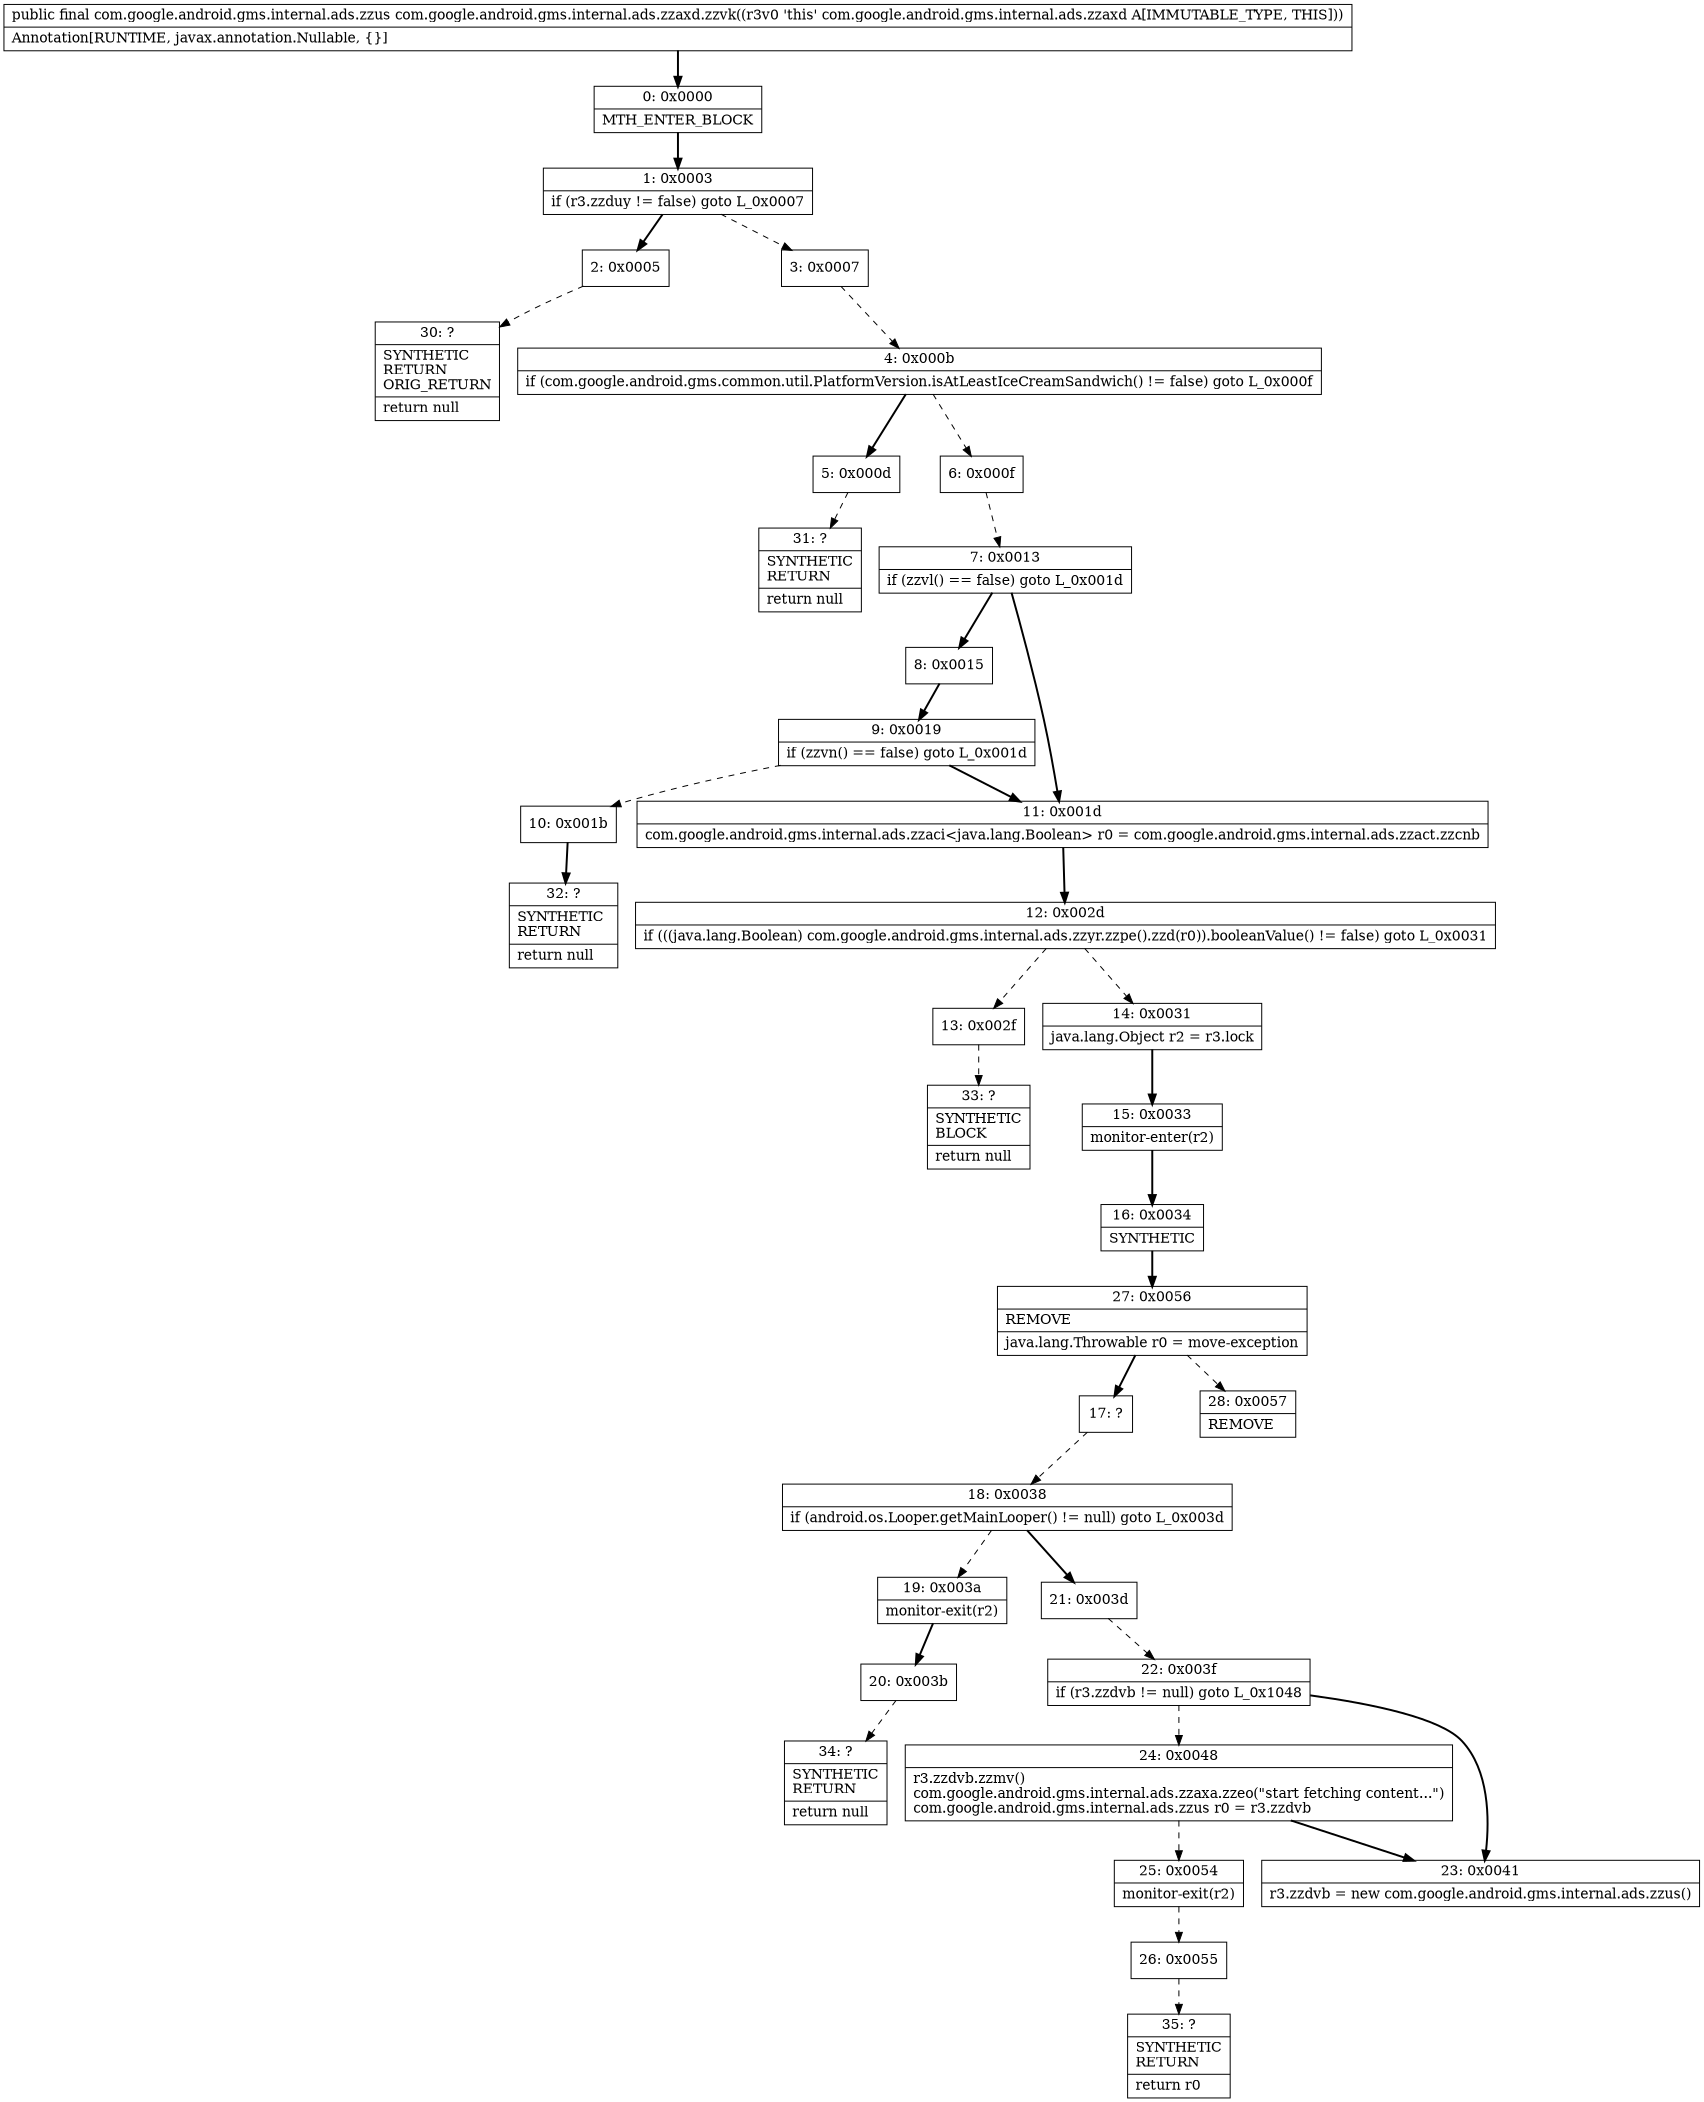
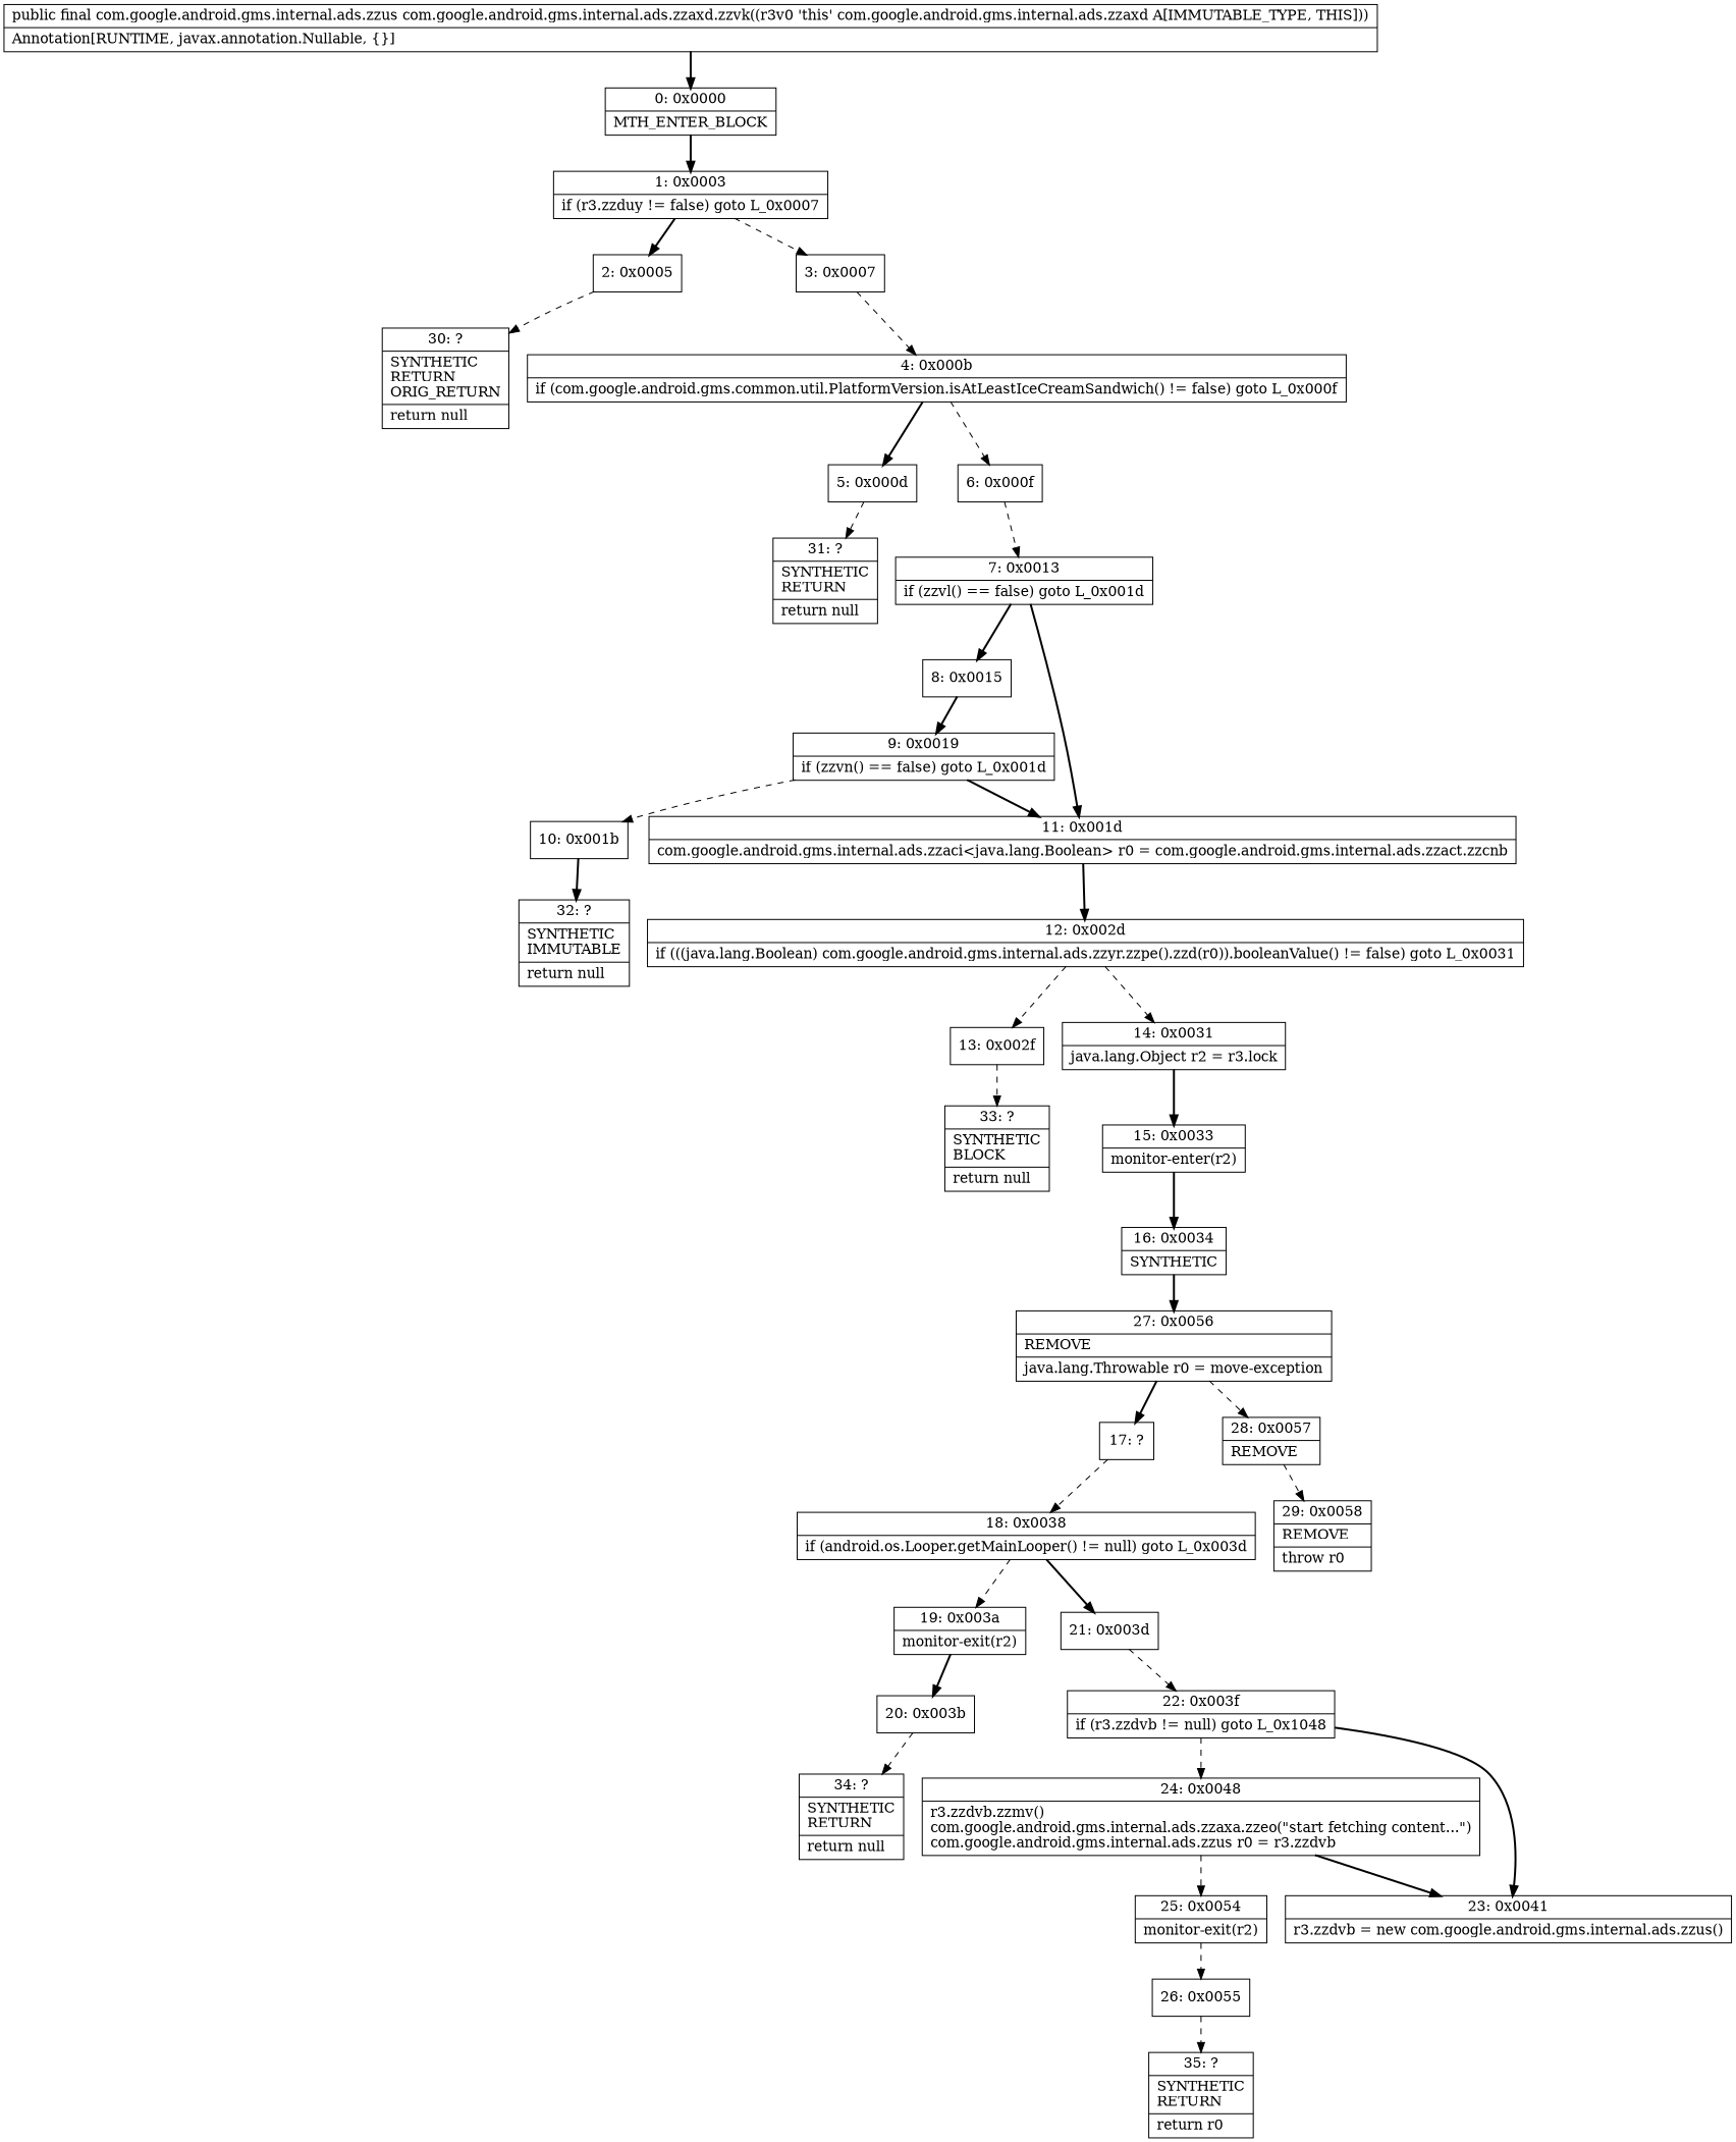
  digraph {
    node [shape=record]
    edge [style=dashed]
    n1 [label="{0\:\ 0x0000|MTH_ENTER_BLOCK\l}"]
    n2 [label="{1\:\ 0x0003|if (r3.zzduy != false) goto L_0x0007\l}"]
    n3 [label="{2\:\ 0x0005}"]
    n4 [label="{3\:\ 0x0007}"]
    n5 [label="{30\:\ ?|SYNTHETIC\lRETURN\lORIG_RETURN\l|return null\l}"]
    n6 [label="{4\:\ 0x000b|if (com.google.android.gms.common.util.PlatformVersion.isAtLeastIceCreamSandwich() != false) goto L_0x000f\l}"]
    n7 [label="{5\:\ 0x000d}"]
    n8 [label="{6\:\ 0x000f}"]
    n9 [label="{31\:\ ?|SYNTHETIC\lRETURN\l|return null\l}"]
    n10 [label="{7\:\ 0x0013|if (zzvl() == false) goto L_0x001d\l}"]
    n11 [label="{8\:\ 0x0015}"]
    n12 [label="{11\:\ 0x001d|com.google.android.gms.internal.ads.zzaci\<java.lang.Boolean\> r0 = com.google.android.gms.internal.ads.zzact.zzcnb\l}"]
    n13 [label="{9\:\ 0x0019|if (zzvn() == false) goto L_0x001d\l}"]
    n14 [label="{12\:\ 0x002d|if (((java.lang.Boolean) com.google.android.gms.internal.ads.zzyr.zzpe().zzd(r0)).booleanValue() != false) goto L_0x0031\l}"]
    n15 [label="{10\:\ 0x001b}"]
-   n16 [label="{32\:\ ?|SYNTHETIC\lRETURN\l|return null\l}"]
+   n16 [label="{32\:\ ?|SYNTHETIC\lIMMUTABLE\l|return null\l}"]
    n17 [label="{13\:\ 0x002f}"]
    n18 [label="{14\:\ 0x0031|java.lang.Object r2 = r3.lock\l}"]
    n19 [label="{33\:\ ?|SYNTHETIC\lBLOCK\l|return null\l}"]
    n20 [label="{15\:\ 0x0033|monitor\-enter(r2)\l}"]
    n21 [label="{16\:\ 0x0034|SYNTHETIC\l}"]
    n22 [label="{27\:\ 0x0056|REMOVE\l|java.lang.Throwable r0 = move\-exception\l}"]
    n23 [label="{17\:\ ?}"]
    n24 [label="{18\:\ 0x0038|if (android.os.Looper.getMainLooper() != null) goto L_0x003d\l}"]
    n25 [label="{28\:\ 0x0057|REMOVE\l}"]
    n26 [label="{19\:\ 0x003a|monitor\-exit(r2)\l}"]
    n27 [label="{21\:\ 0x003d}"]
    n28 [label="{20\:\ 0x003b}"]
    n29 [label="{22\:\ 0x003f|if (r3.zzdvb != null) goto L_0x1048\l}"]
    n30 [label="{34\:\ ?|SYNTHETIC\lRETURN\l|return null\l}"]
    n31 [label="{23\:\ 0x0041|r3.zzdvb = new com.google.android.gms.internal.ads.zzus()\l}"]
    n32 [label="{24\:\ 0x0048|r3.zzdvb.zzmv()\lcom.google.android.gms.internal.ads.zzaxa.zzeo(\"start fetching content...\")\lcom.google.android.gms.internal.ads.zzus r0 = r3.zzdvb\l}"]
    n33 [label="{25\:\ 0x0054|monitor\-exit(r2)\l}"]
    n34 [label="{26\:\ 0x0055}"]
    n35 [label="{35\:\ ?|SYNTHETIC\lRETURN\l|return r0\l}"]
+   n36 [label="{29\:\ 0x0058|REMOVE\l|throw r0\l}"]
    n37 [label="{public final com.google.android.gms.internal.ads.zzus com.google.android.gms.internal.ads.zzaxd.zzvk((r3v0 'this' com.google.android.gms.internal.ads.zzaxd A[IMMUTABLE_TYPE, THIS]))  | Annotation[RUNTIME, javax.annotation.Nullable, \{\}]\l}"]
    n1 -> n2 [style=bold]
    n2 -> n3 [style=bold]
    n2 -> n4
    n3 -> n5
    n4 -> n6
    n6 -> n7 [style=bold]
    n6 -> n8
    n7 -> n9
    n8 -> n10
    n10 -> n11 [style=bold]
    n10 -> n12 [style=bold]
    n11 -> n13 [style=bold]
    n12 -> n14 [style=bold]
    n13 -> n12 [style=bold]
    n13 -> n15
    n14 -> n17
    n14 -> n18
    n15 -> n16 [style=bold]
    n17 -> n19
    n18 -> n20 [style=bold]
    n20 -> n21 [style=bold]
    n21 -> n22 [style=bold]
    n22 -> n23 [style=bold]
    n22 -> n25
    n23 -> n24
    n24 -> n26
    n24 -> n27 [style=bold]
+   n25 -> n36
    n26 -> n28 [style=bold]
    n27 -> n29
    n28 -> n30
    n29 -> n31 [style=bold]
    n29 -> n32
    n32 -> n31 [style=bold]
    n32 -> n33
    n33 -> n34
    n34 -> n35
    n37 -> n1 [style=bold]
  }
